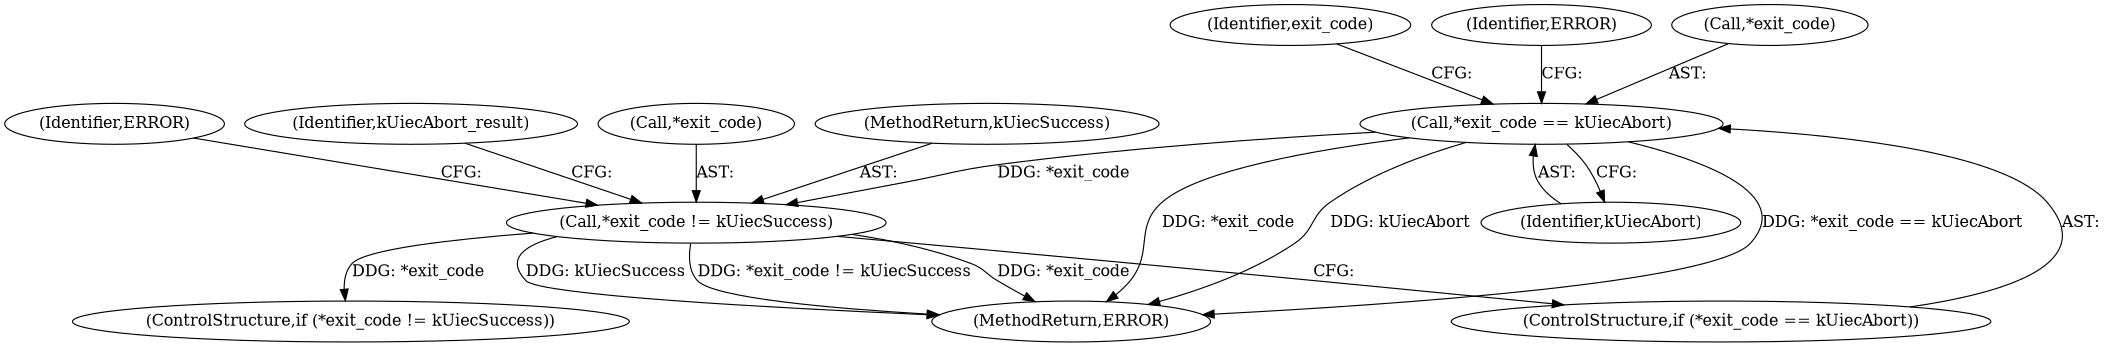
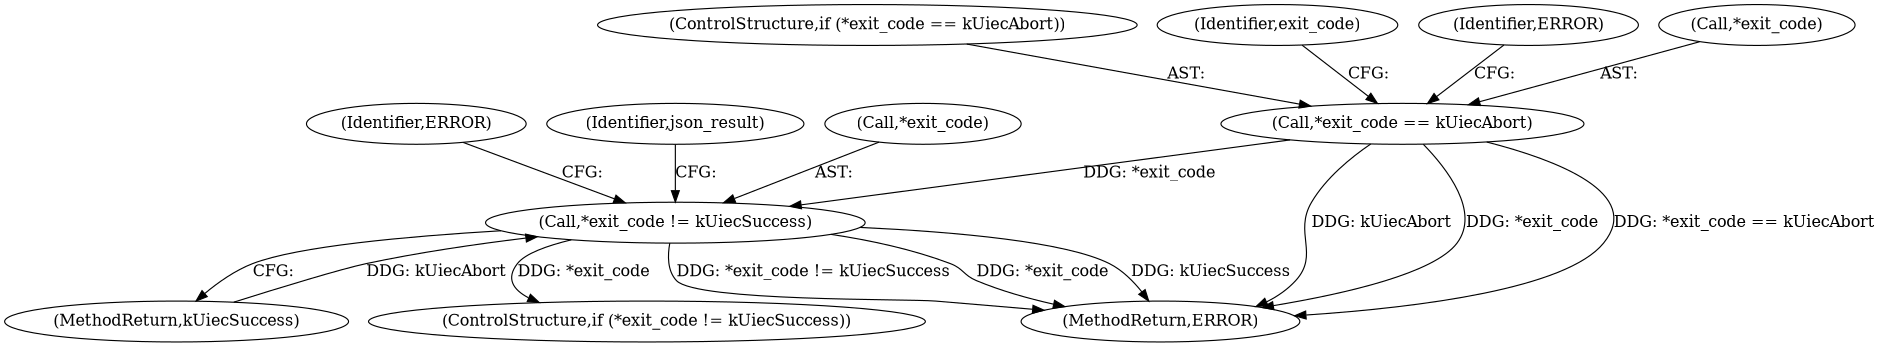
  digraph {
    n1 [label="(Call,*exit_code == kUiecAbort)"]
    n2 [label="(Call,*exit_code != kUiecSuccess)"]
-   n3 [label="(Identifier,kUiecAbort)"]
    n4 [label="(MethodReturn,ERROR)"]
    n5 [label="(MethodReturn,kUiecSuccess)"]
    n6 [label="(ControlStructure,if (*exit_code != kUiecSuccess))"]
    n7 [label="(ControlStructure,if (*exit_code == kUiecAbort))"]
    n8 [label="(Identifier,exit_code)"]
    n9 [label="(Identifier,ERROR)"]
    n10 [label="(Identifier,ERROR)"]
-   n11 [label="(Identifier,kUiecAbort_result)"]
+   n11 [label="(Identifier,json_result)"]
    n12 [label="(Call,*exit_code)"]
    n13 [label="(Call,*exit_code)"]
    n1 -> n2 [label="DDG: *exit_code"]
-   n1 -> n3 [label="CFG: "]
    n1 -> n4 [label="DDG: *exit_code"]
    n1 -> n4 [label="DDG: *exit_code == kUiecAbort"]
    n1 -> n4 [label="DDG: kUiecAbort"]
    n2 -> n4 [label="DDG: *exit_code != kUiecSuccess"]
    n2 -> n4 [label="DDG: *exit_code"]
    n2 -> n4 [label="DDG: kUiecSuccess"]
-   n2 -> n7 [label="CFG: "]
+   n2 -> n5 [label="CFG: "]
    n2 -> n6 [label="DDG: *exit_code"]
-   n3 -> n1 [label="AST: "]
-   n5 -> n2 [label="AST: "]
+   n5 -> n2 [label="DDG: kUiecAbort"]
    n7 -> n1 [label="AST: "]
    n8 -> n1 [label="CFG: "]
    n9 -> n1 [label="CFG: "]
    n10 -> n2 [label="CFG: "]
    n11 -> n2 [label="CFG: "]
    n12 -> n2 [label="AST: "]
    n13 -> n1 [label="AST: "]
  }
